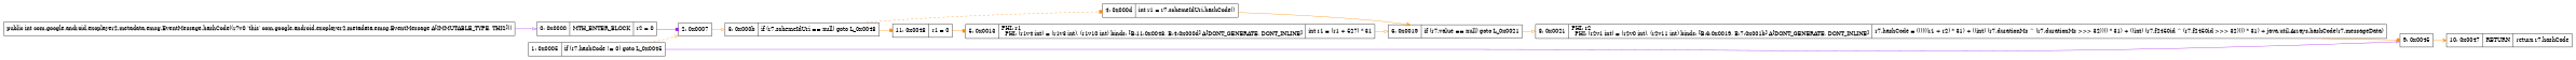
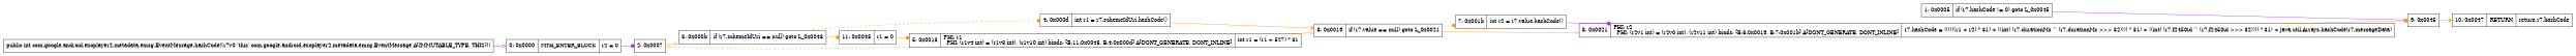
  digraph {
    rankdir=LR
    node [shape=record]
    edge [arrowhead=box color=darkorange]
    n1 [label="{0\:\ 0x0000|MTH_ENTER_BLOCK\l|r2 = 0\l}"]
    n2 [label="{2\:\ 0x0007}"]
    n3 [label="{1\:\ 0x0005|if (r7.hashCode != 0) goto L_0x0045\l}"]
    n4 [label="{9\:\ 0x0045}"]
    n5 [label="{3\:\ 0x000b|if (r7.schemeIdUri == null) goto L_0x0048\l}"]
    n6 [label="{10\:\ 0x0047|RETURN\l|return r7.hashCode\l}"]
    n7 [label="{4\:\ 0x000d|int r1 = r7.schemeIdUri.hashCode()\l}"]
    n8 [label="{11\:\ 0x0048|r1 = 0\l}"]
    n9 [label="{6\:\ 0x0019|if (r7.value == null) goto L_0x0021\l}"]
    n10 [label="{5\:\ 0x0013|PHI: r1 \l  PHI: (r1v4 int) = (r1v3 int), (r1v10 int) binds: [B:11:0x0048, B:4:0x000d] A[DONT_GENERATE, DONT_INLINE]\l|int r1 = (r1 + 527) * 31\l}"]
+   n11 [label="{7\:\ 0x001b|int r2 = r7.value.hashCode()\l}"]
    n12 [label="{8\:\ 0x0021|PHI: r2 \l  PHI: (r2v1 int) = (r2v0 int), (r2v11 int) binds: [B:6:0x0019, B:7:0x001b] A[DONT_GENERATE, DONT_INLINE]\l|r7.hashCode = ((((((r1 + r2) * 31) + ((int) (r7.durationMs ^ (r7.durationMs \>\>\> 32)))) * 31) + ((int) (r7.f2450id ^ (r7.f2450id \>\>\> 32)))) * 31) + java.util.Arrays.hashCode(r7.messageData)\l}"]
    n13 [label="{public int com.google.android.exoplayer2.metadata.emsg.EventMessage.hashCode((r7v0 'this' com.google.android.exoplayer2.metadata.emsg.EventMessage A[IMMUTABLE_TYPE, THIS])) }"]
    n1 -> n2 [color=purple]
    n2 -> n5 [arrowhead=onormal]
-   n3 -> n2 [arrowhead=onormal style=dashed]
+   n10 -> n2 [arrowhead=onormal style=dashed]
    n3 -> n4 [arrowhead=onormal color=purple]
    n4 -> n6 [arrowhead=vee]
    n5 -> n7 [style=dashed]
    n5 -> n8
    n7 -> n9 [arrowhead=vee]
    n8 -> n10
+   n9 -> n11 [style=dashed]
    n9 -> n12 [arrowhead=onormal]
    n10 -> n9 [arrowhead=onormal]
+   n11 -> n12 [color=purple]
    n12 -> n4
    n13 -> n1 [arrowhead=onormal color=purple]
  }
